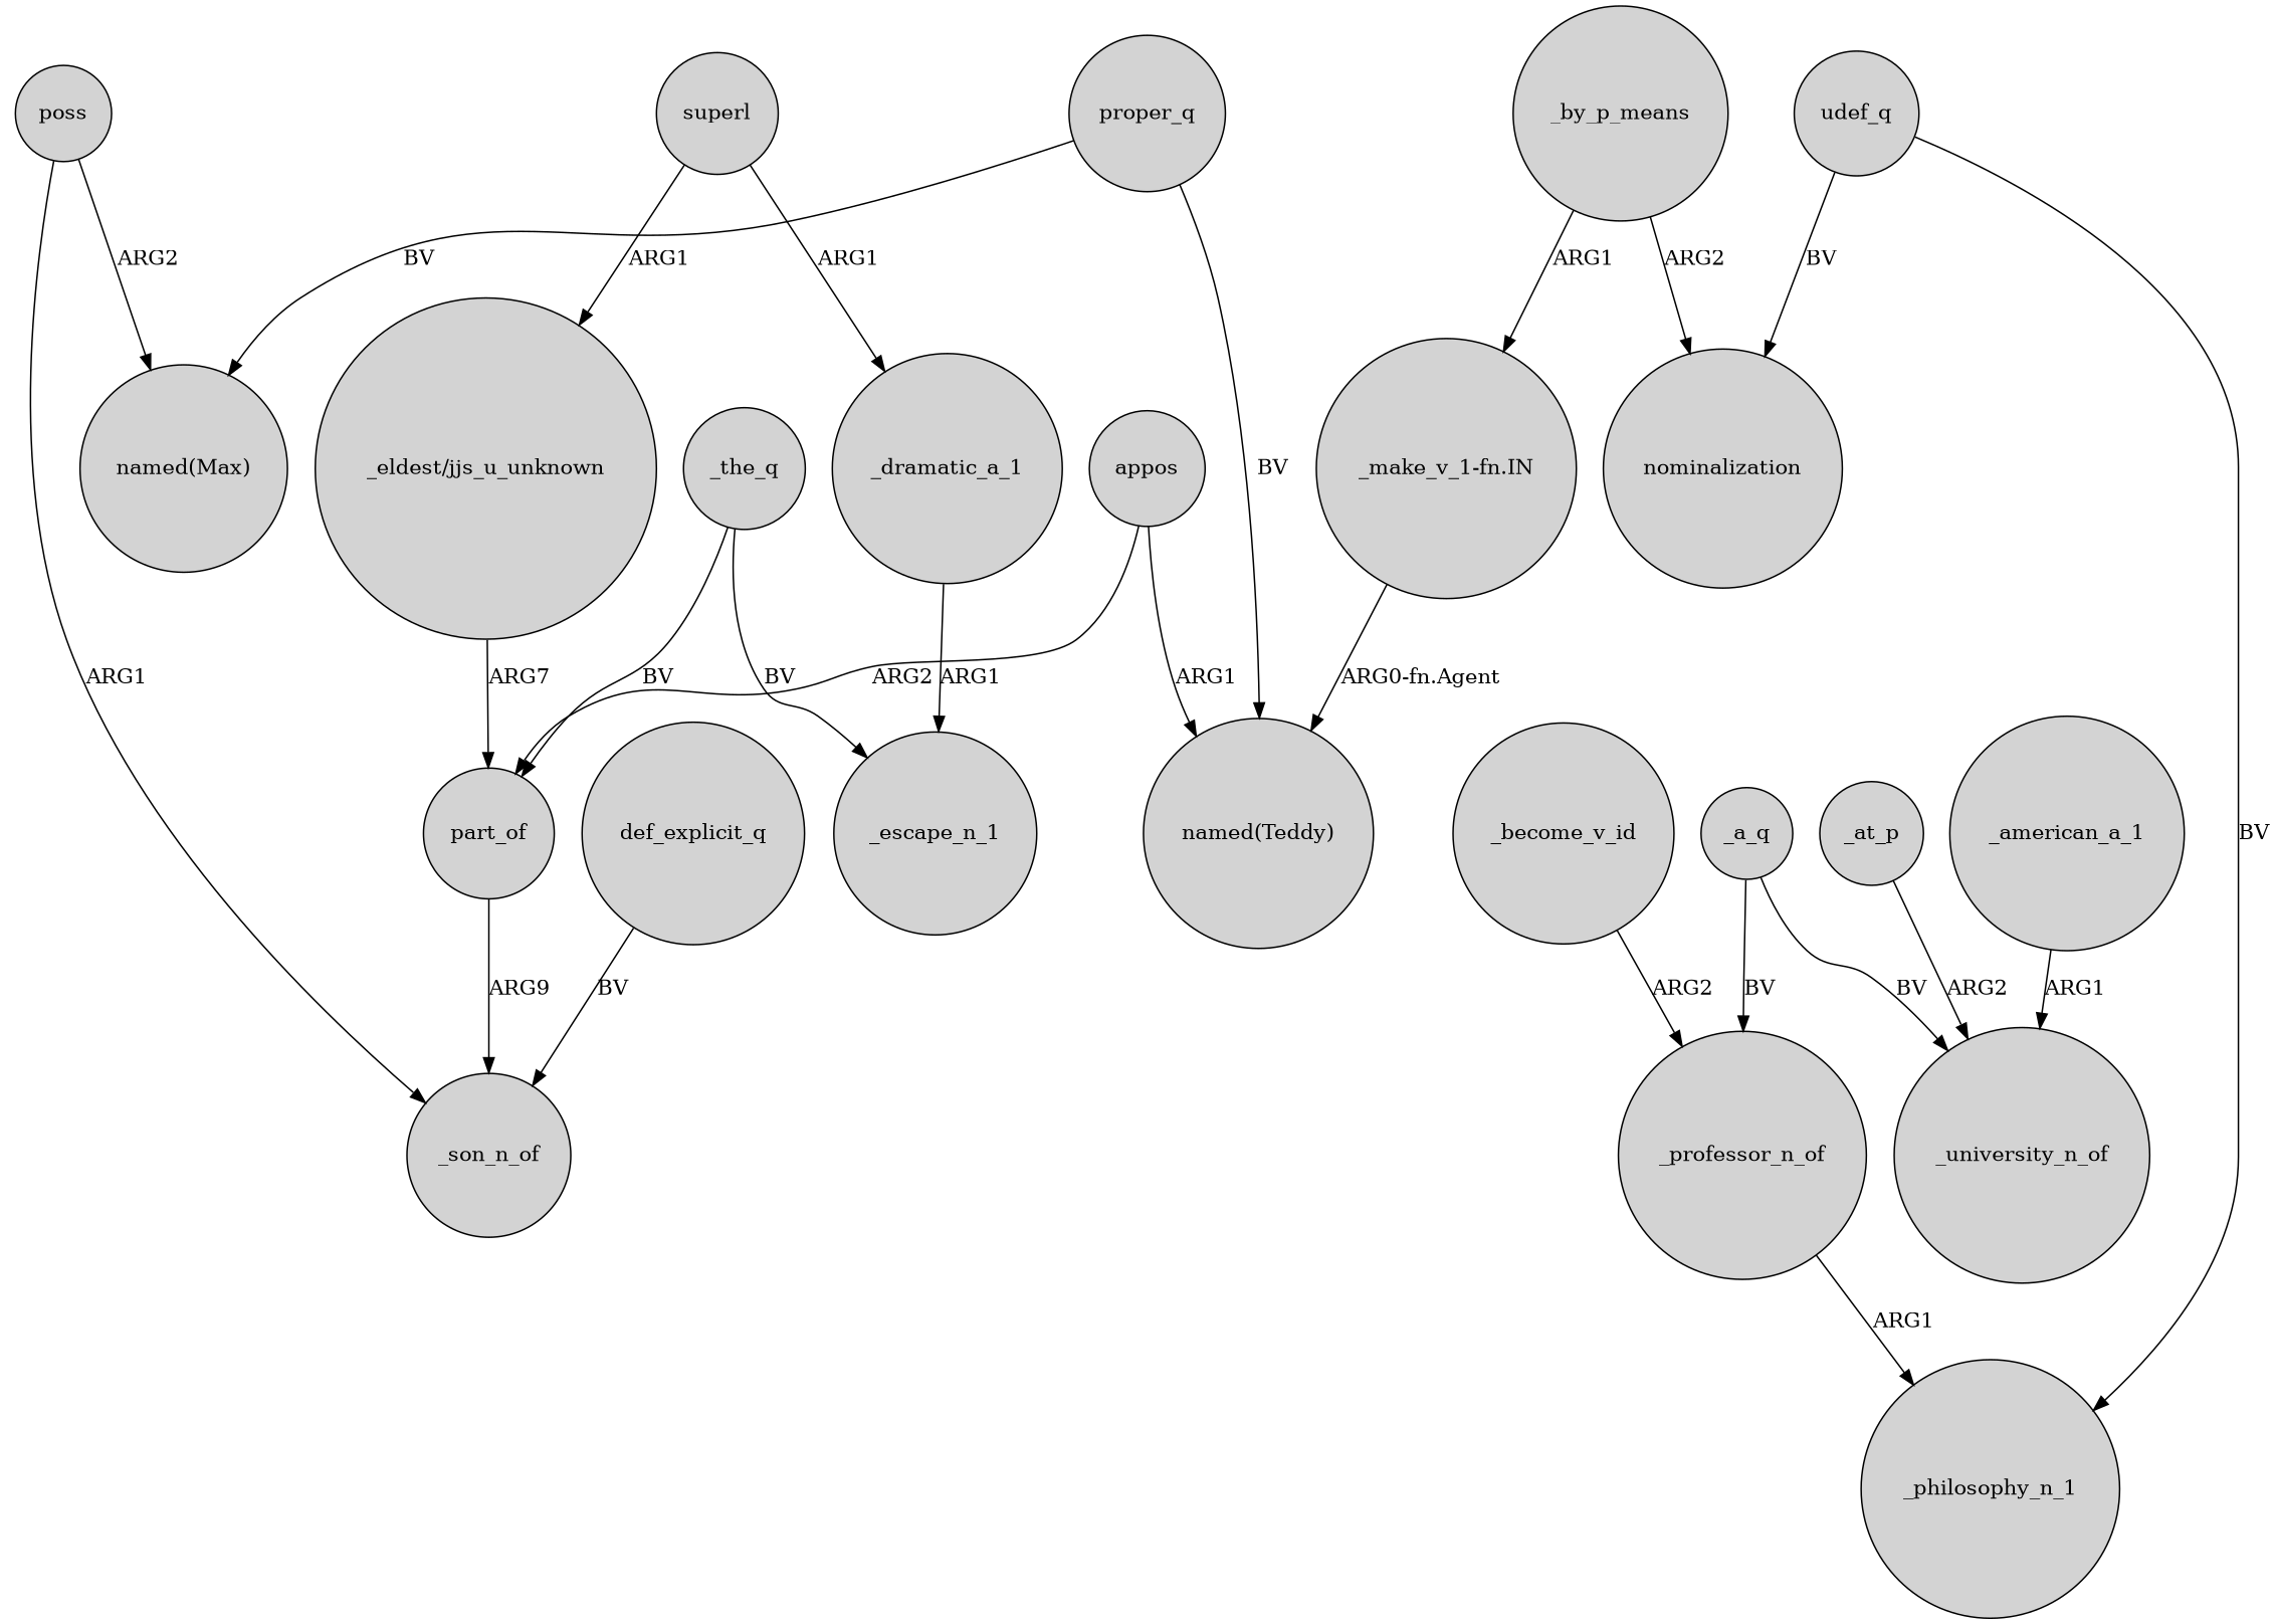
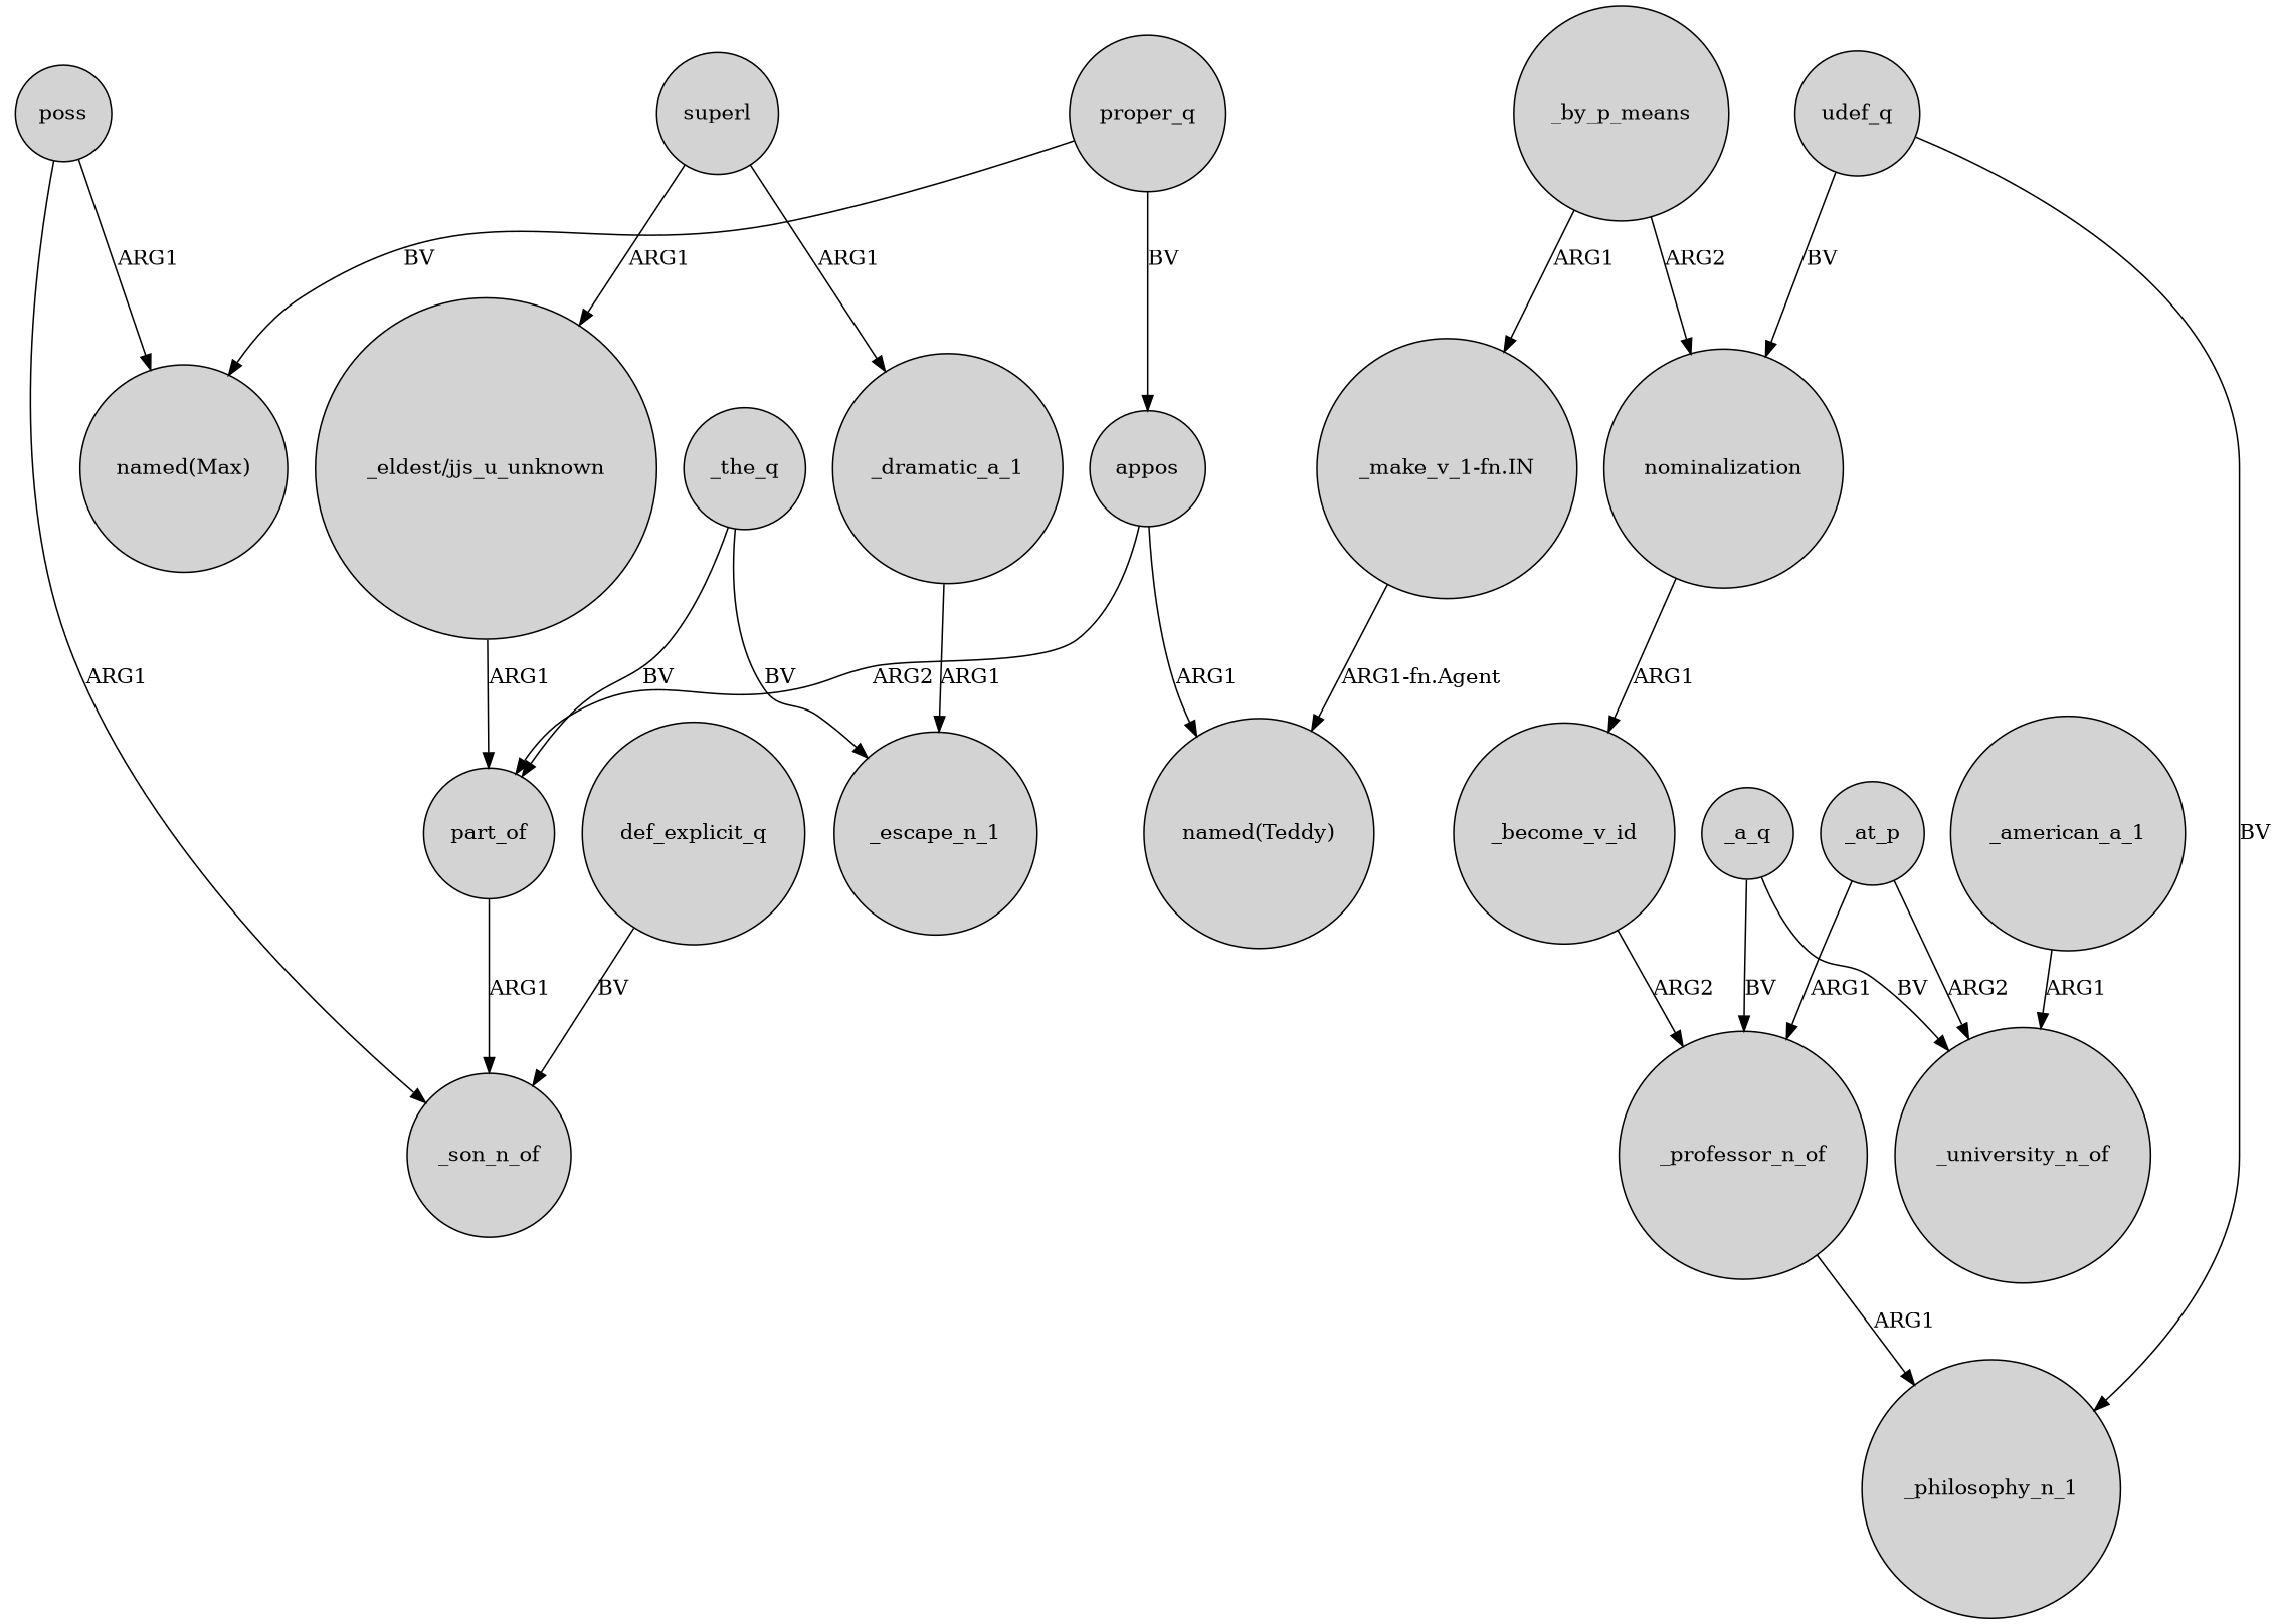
  digraph {
    node [shape=circle style=filled]
    poss
    _son_n_of
    "named(Max)"
    part_of
    _by_p_means
    nominalization
    "_make_v_1-fn.IN"
    _become_v_id
    "named(Teddy)"
    _professor_n_of
    proper_q
    _a_q
    _university_n_of
    _philosophy_n_1
    udef_q
    _dramatic_a_1
    _escape_n_1
    _at_p
    superl
    "_eldest/jjs_u_unknown"
    _the_q
    appos
    _american_a_1
    def_explicit_q
    poss -> _son_n_of [label=ARG1]
-   poss -> "named(Max)" [label=ARG2]
-   part_of -> _son_n_of [label=ARG9]
+   poss -> "named(Max)" [label=ARG1]
+   part_of -> _son_n_of [label=ARG1]
    _by_p_means -> nominalization [label=ARG2]
    _by_p_means -> "_make_v_1-fn.IN" [label=ARG1]
-   "_make_v_1-fn.IN" -> "named(Teddy)" [label="ARG0-fn.Agent"]
+   nominalization -> _become_v_id [label=ARG1]
+   "_make_v_1-fn.IN" -> "named(Teddy)" [label="ARG1-fn.Agent"]
    _become_v_id -> _professor_n_of [label=ARG2]
    _professor_n_of -> _philosophy_n_1 [label=ARG1]
    proper_q -> "named(Max)" [label=BV]
-   proper_q -> "named(Teddy)" [label=BV]
+   proper_q -> appos [label=BV]
    _a_q -> _professor_n_of [label=BV]
    _a_q -> _university_n_of [label=BV]
    udef_q -> nominalization [label=BV]
    udef_q -> _philosophy_n_1 [label=BV]
    _dramatic_a_1 -> _escape_n_1 [label=ARG1]
+   _at_p -> _professor_n_of [label=ARG1]
    _at_p -> _university_n_of [label=ARG2]
    superl -> _dramatic_a_1 [label=ARG1]
    superl -> "_eldest/jjs_u_unknown" [label=ARG1]
-   "_eldest/jjs_u_unknown" -> part_of [label=ARG7]
+   "_eldest/jjs_u_unknown" -> part_of [label=ARG1]
    _the_q -> part_of [label=BV]
    _the_q -> _escape_n_1 [label=BV]
    appos -> part_of [label=ARG2]
    appos -> "named(Teddy)" [label=ARG1]
    _american_a_1 -> _university_n_of [label=ARG1]
    def_explicit_q -> _son_n_of [label=BV]
  }
